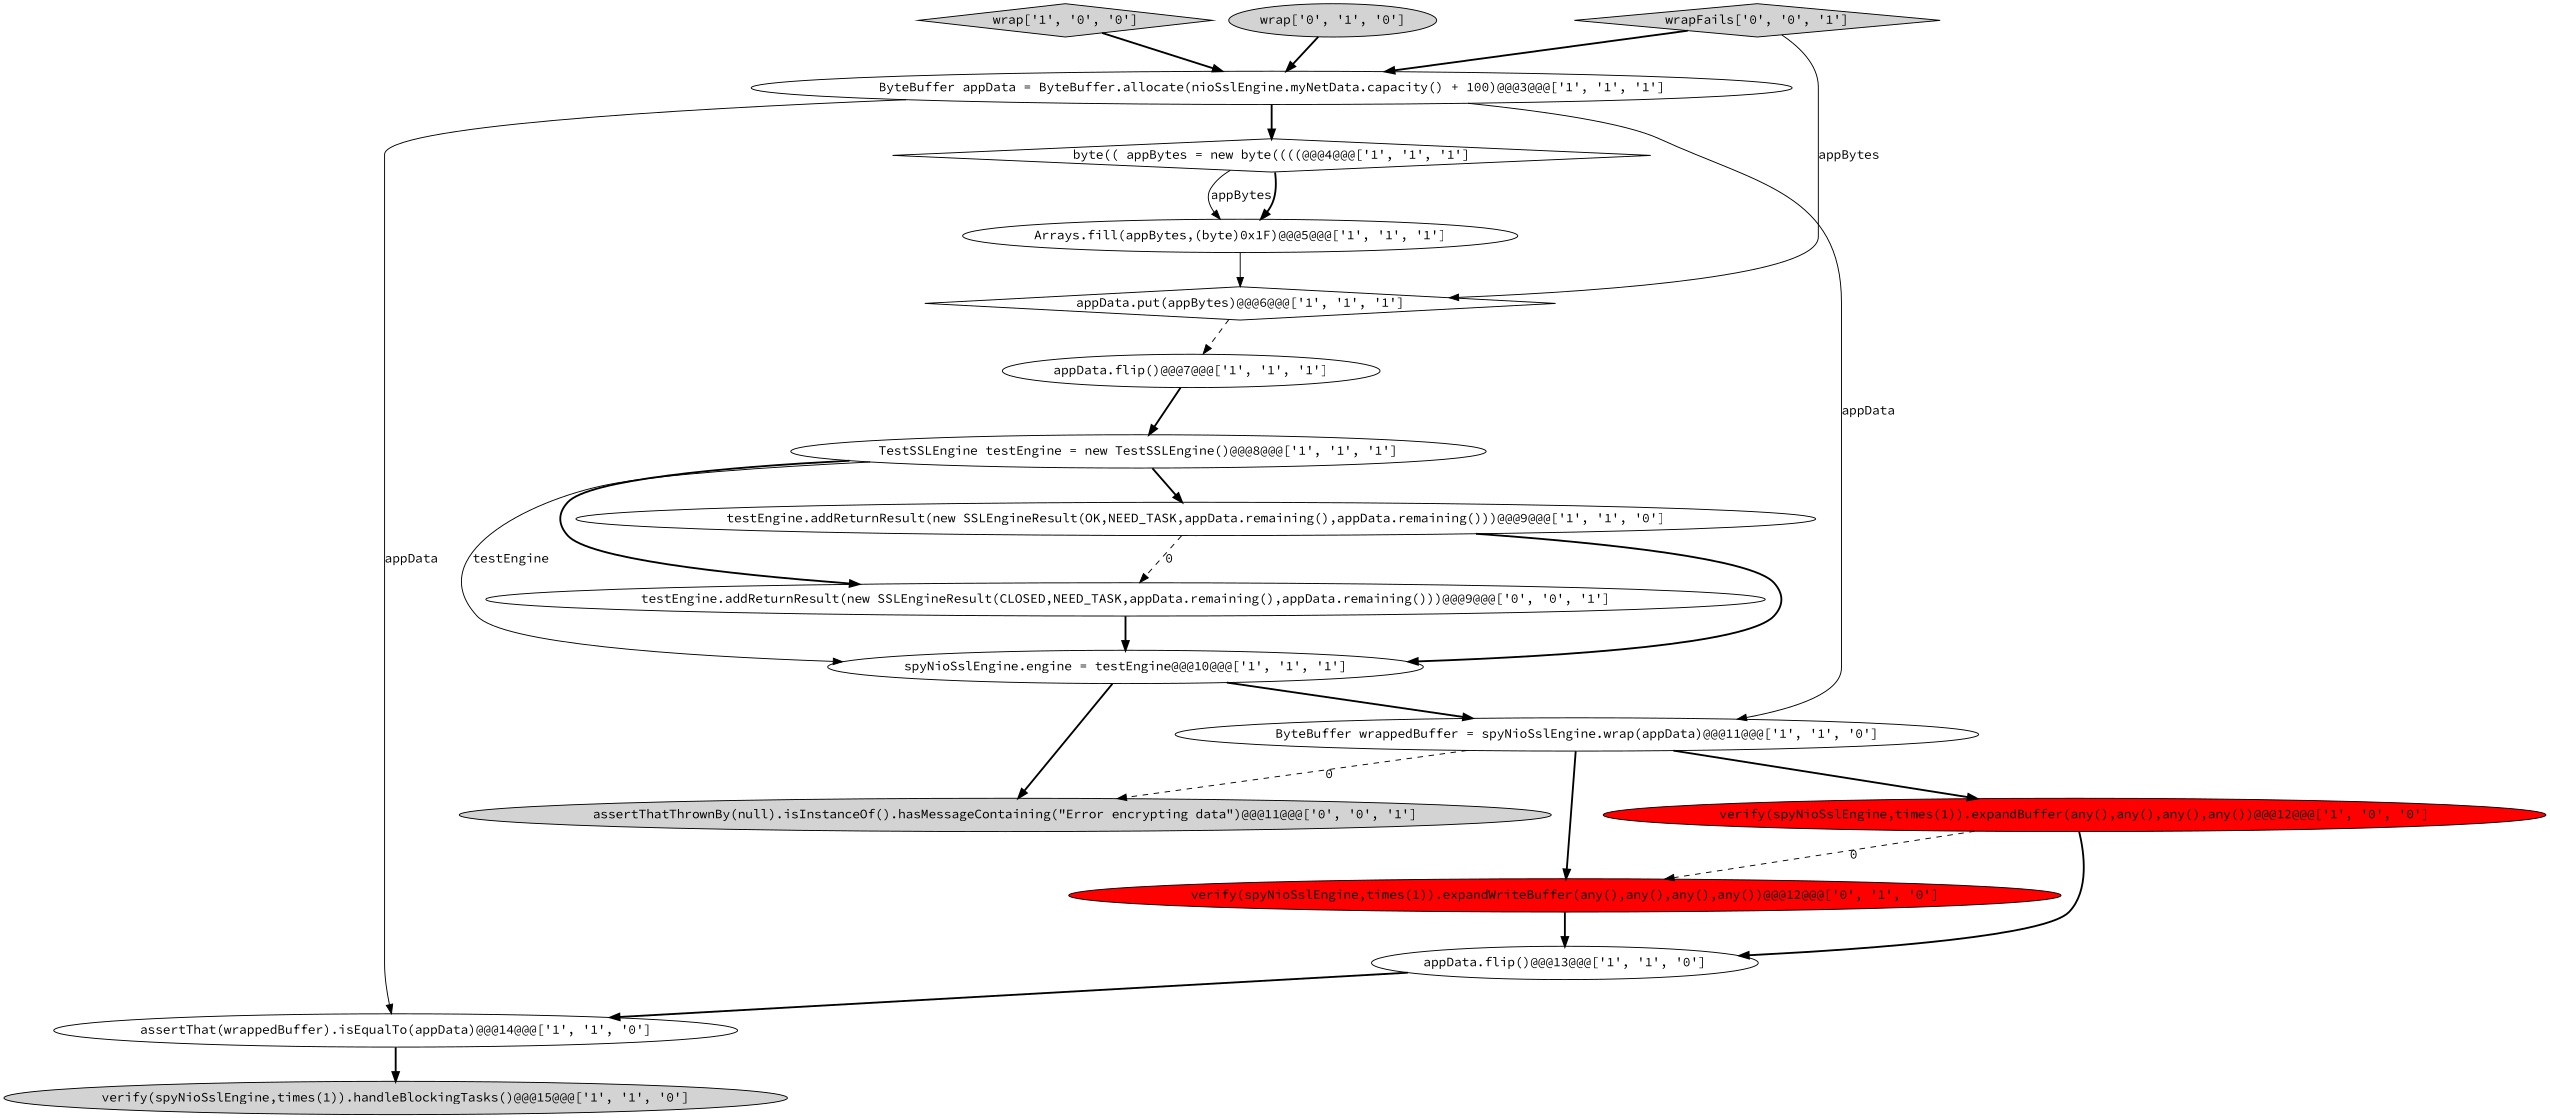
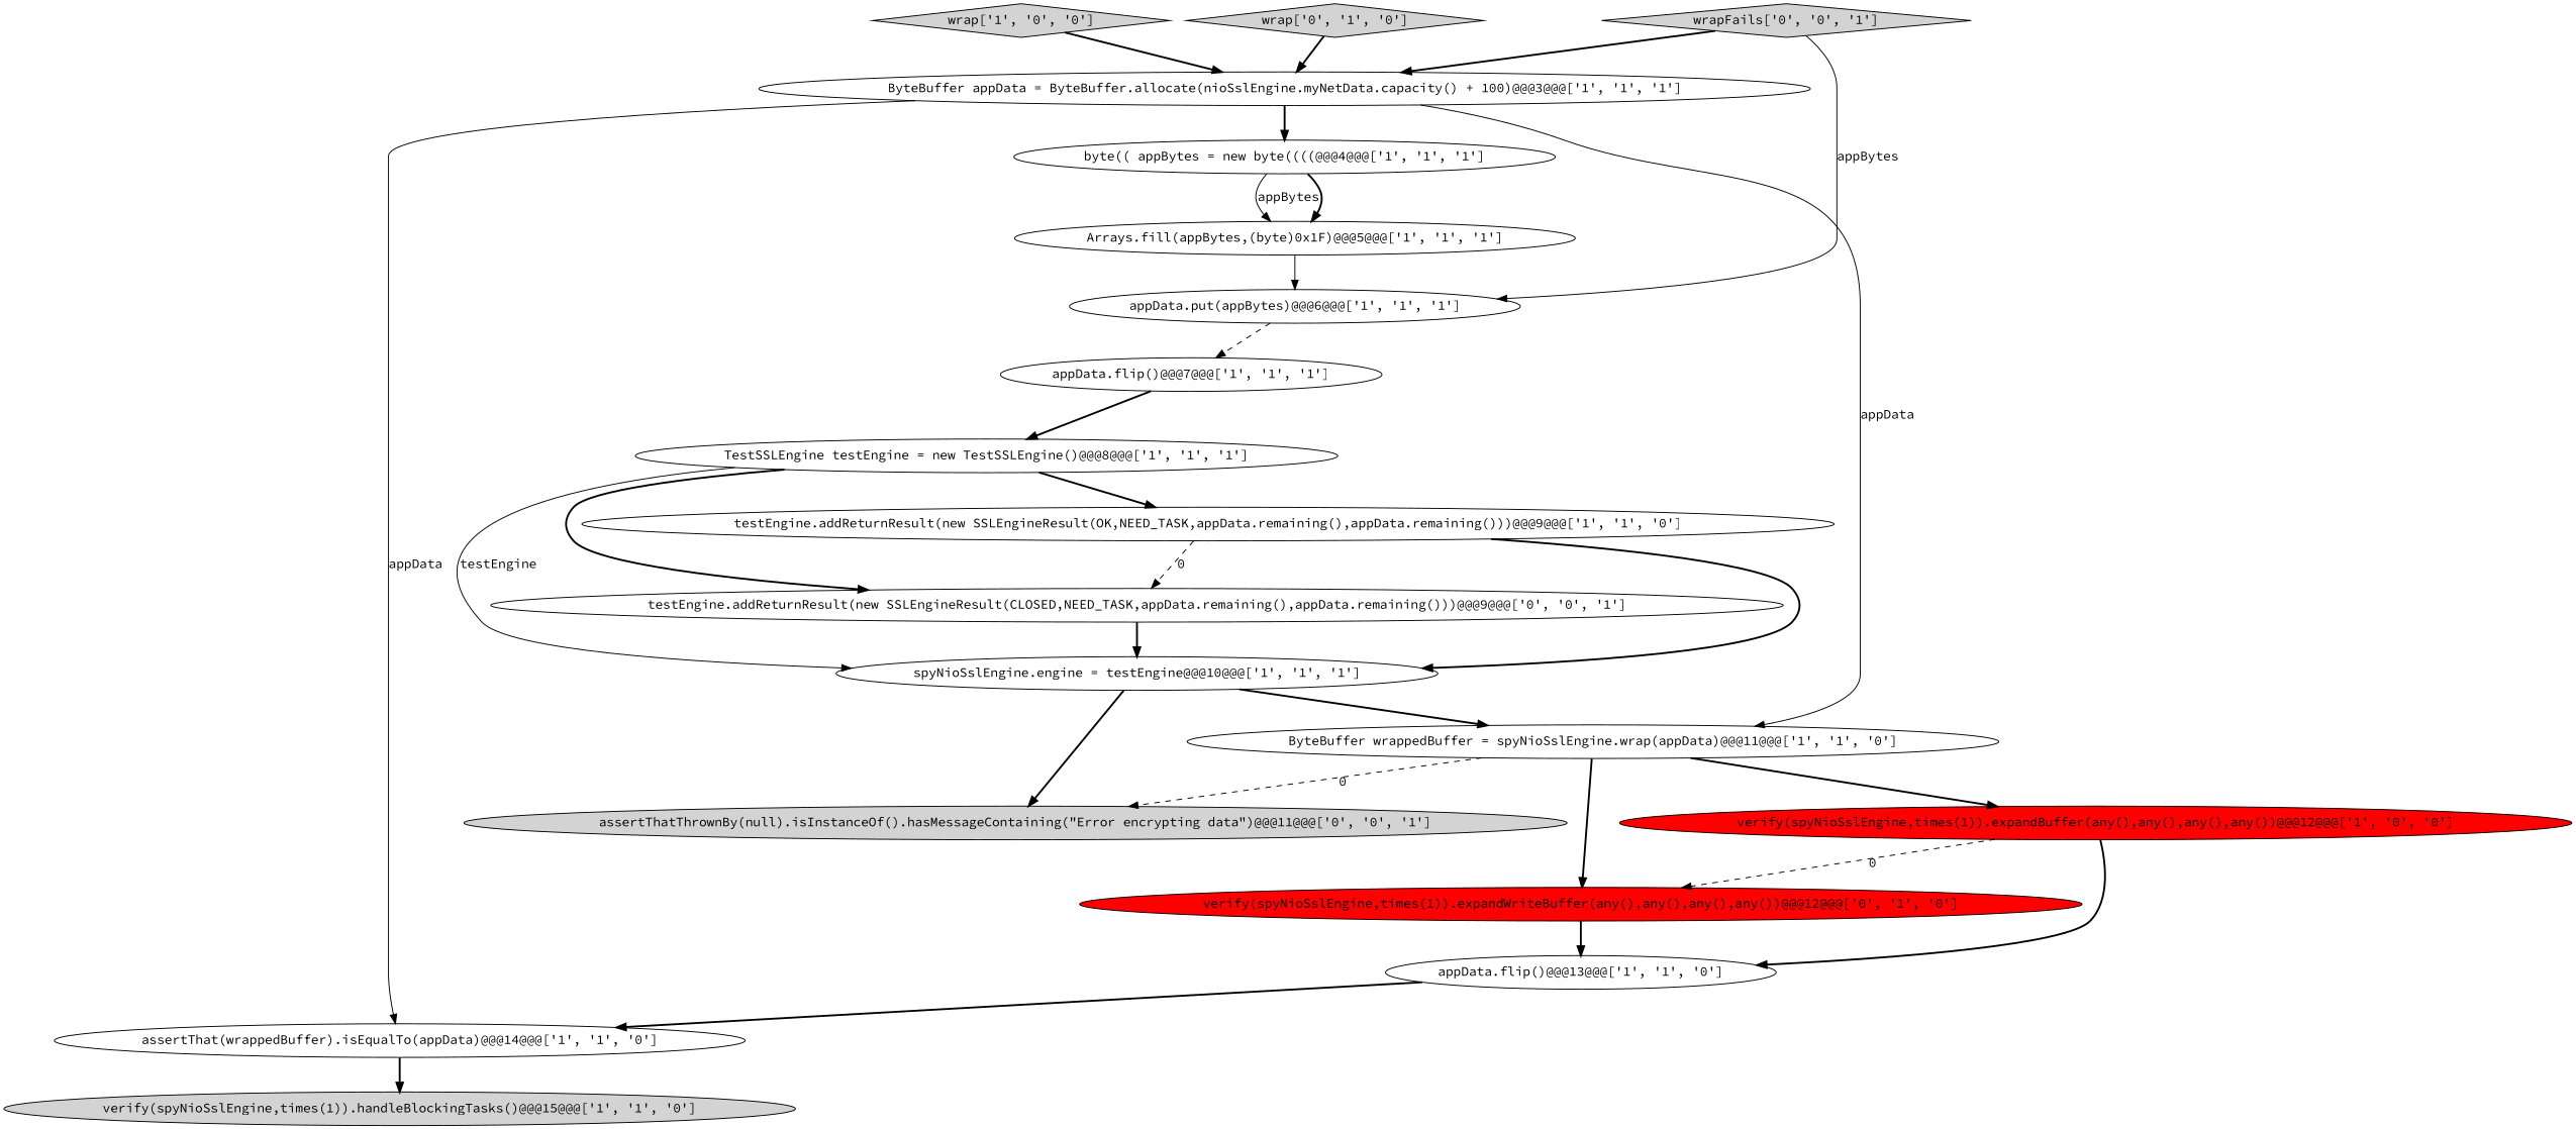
  digraph {
    fontname="Source Code Pro"
    node [fillcolor=white fontname="Source Code Pro" shape=ellipse style=filled]
    edge [fontname="Source Code Pro" style=bold]
    n1 [fillcolor=lightgray label="wrapFails['0', '0', '1']" shape=diamond]
    n2 [label="ByteBuffer appData = ByteBuffer.allocate(nioSslEngine.myNetData.capacity() + 100)@@@3@@@['1', '1', '1']"]
-   n3 [label="appData.put(appBytes)@@@6@@@['1', '1', '1']" shape=diamond]
-   n4 [label="byte(( appBytes = new byte((((@@@4@@@['1', '1', '1']" shape=diamond]
+   n3 [label="appData.put(appBytes)@@@6@@@['1', '1', '1']"]
+   n4 [label="byte(( appBytes = new byte((((@@@4@@@['1', '1', '1']"]
    n5 [label="assertThat(wrappedBuffer).isEqualTo(appData)@@@14@@@['1', '1', '0']"]
    n6 [label="ByteBuffer wrappedBuffer = spyNioSslEngine.wrap(appData)@@@11@@@['1', '1', '0']"]
    n7 [label="appData.flip()@@@7@@@['1', '1', '1']"]
    n8 [label="TestSSLEngine testEngine = new TestSSLEngine()@@@8@@@['1', '1', '1']"]
    n9 [label="testEngine.addReturnResult(new SSLEngineResult(OK,NEED_TASK,appData.remaining(),appData.remaining()))@@@9@@@['1', '1', '0']"]
    n10 [label="spyNioSslEngine.engine = testEngine@@@10@@@['1', '1', '1']"]
    n11 [label="testEngine.addReturnResult(new SSLEngineResult(CLOSED,NEED_TASK,appData.remaining(),appData.remaining()))@@@9@@@['0', '0', '1']"]
    n12 [fillcolor=lightgray label="wrap['1', '0', '0']" shape=diamond]
    n13 [fillcolor=red label="verify(spyNioSslEngine,times(1)).expandBuffer(any(),any(),any(),any())@@@12@@@['1', '0', '0']"]
    n14 [fillcolor=red label="verify(spyNioSslEngine,times(1)).expandWriteBuffer(any(),any(),any(),any())@@@12@@@['0', '1', '0']"]
    n15 [label="appData.flip()@@@13@@@['1', '1', '0']"]
    n16 [label="Arrays.fill(appBytes,(byte)0x1F)@@@5@@@['1', '1', '1']"]
    n17 [fillcolor=lightgray label="assertThatThrownBy(null).isInstanceOf().hasMessageContaining(\"Error encrypting data\")@@@11@@@['0', '0', '1']"]
    n18 [fillcolor=lightgray label="verify(spyNioSslEngine,times(1)).handleBlockingTasks()@@@15@@@['1', '1', '0']"]
-   n19 [fillcolor=lightgray label="wrap['0', '1', '0']"]
+   n19 [fillcolor=lightgray label="wrap['0', '1', '0']" shape=diamond]
    n1 -> n2
    n1 -> n3 [label=appBytes style=solid]
    n2 -> n4
    n2 -> n5 [label=appData style=solid]
    n2 -> n6 [label=appData style=solid]
    n3 -> n7 [style=dashed]
    n4 -> n16 [label=appBytes style=solid]
    n4 -> n16
    n5 -> n18
    n6 -> n13
    n6 -> n14
    n6 -> n17 [label=0 style=dashed]
    n7 -> n8
    n8 -> n9
    n8 -> n10 [label=testEngine style=solid]
    n8 -> n11
    n9 -> n10
    n9 -> n11 [label=0 style=dashed]
    n10 -> n6
    n10 -> n17
    n11 -> n10
    n12 -> n2
    n13 -> n14 [label=0 style=dashed]
    n13 -> n15
    n14 -> n15
    n15 -> n5
    n16 -> n3 [style=solid]
    n19 -> n2
  }
